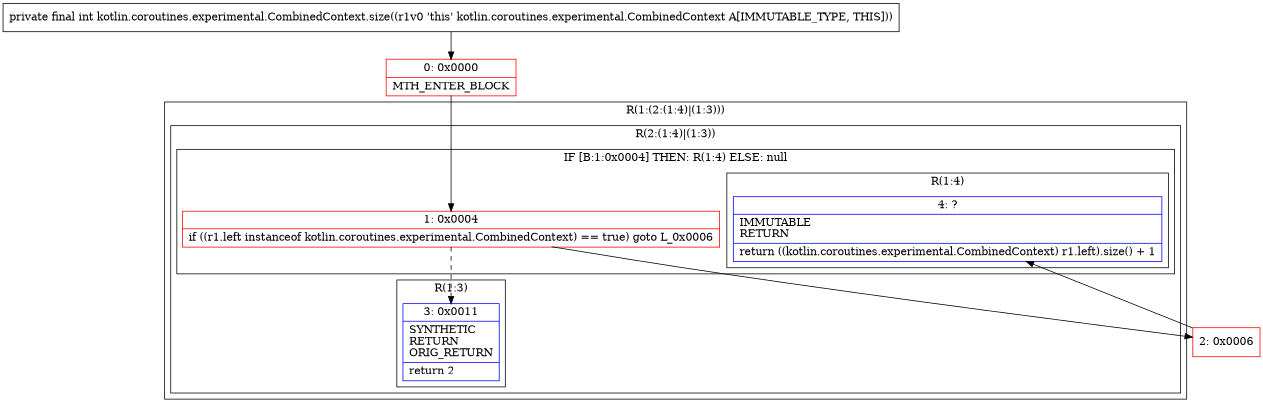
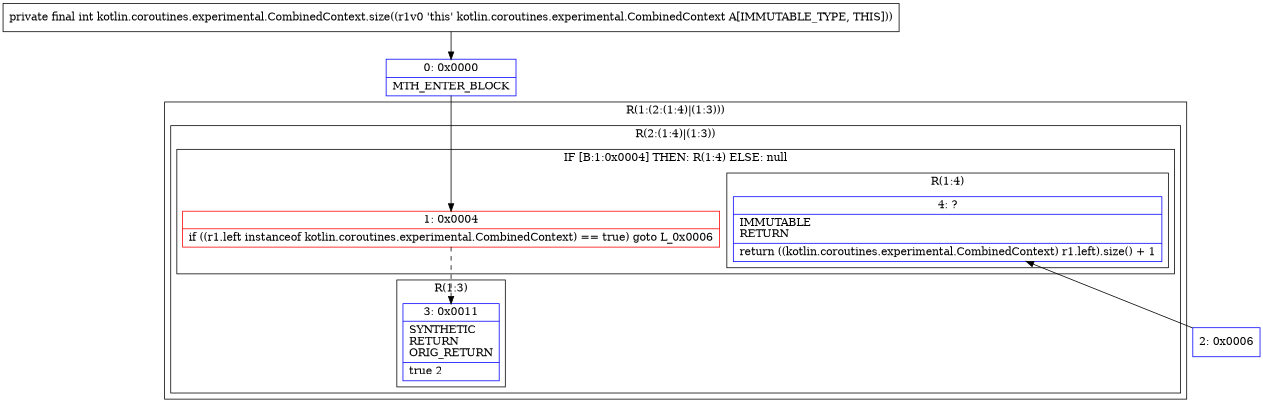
  digraph {
    node [color=red shape=record]
    n1 [color=blue label="{4\:\ ?|IMMUTABLE\lRETURN\l|return ((kotlin.coroutines.experimental.CombinedContext) r1.left).size() + 1\l}"]
    n2 [label="{1\:\ 0x0004|if ((r1.left instanceof kotlin.coroutines.experimental.CombinedContext) == true) goto L_0x0006\l}"]
-   n3 [color=blue label="{3\:\ 0x0011|SYNTHETIC\lRETURN\lORIG_RETURN\l|return 2\l}"]
-   n4 [label="{2\:\ 0x0006}"]
-   n5 [label="{0\:\ 0x0000|MTH_ENTER_BLOCK\l}"]
+   n3 [color=blue label="{3\:\ 0x0011|SYNTHETIC\lRETURN\lORIG_RETURN\l|true 2\l}"]
+   n4 [color=blue label="{2\:\ 0x0006}"]
+   n5 [color=blue label="{0\:\ 0x0000|MTH_ENTER_BLOCK\l}"]
    n6 [label="{private final int kotlin.coroutines.experimental.CombinedContext.size((r1v0 'this' kotlin.coroutines.experimental.CombinedContext A[IMMUTABLE_TYPE, THIS])) }" color=""]
    subgraph cluster_1 {
      label="R(1:(2:(1:4)|(1:3)))"
      subgraph cluster_2 {
        label="R(2:(1:4)|(1:3))"
        subgraph cluster_3 {
          label="IF [B:1:0x0004] THEN: R(1:4) ELSE: null"
          n2
          subgraph cluster_4 {
            label="R(1:4)"
            n1
          }
        }
        subgraph cluster_5 {
          label="R(1:3)"
          n3
        }
      }
    }
    n2 -> n3 [style=dashed]
-   n2 -> n4
    n4 -> n1
    n5 -> n2
    n6 -> n5
  }
